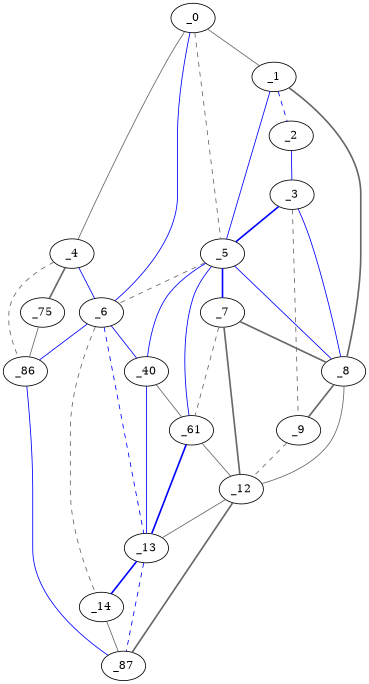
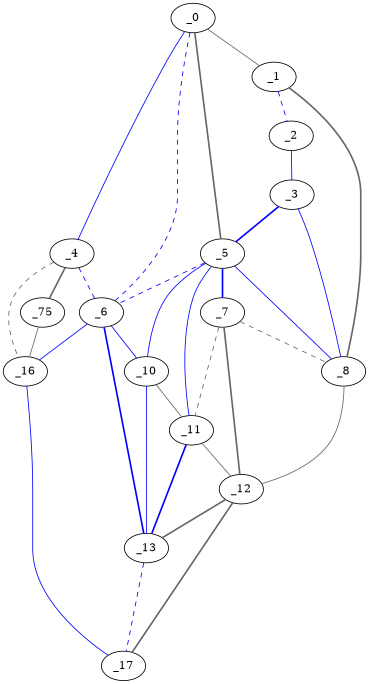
  graph {
    node [x=43 y=52]
    edge [color=blue style=solid valence=1]
    _0 [y=46]
    _1 [y=116]
    _4 [x=59 y=16]
    _5 [x=65 y=97]
    _6 [x=70]
    _2 [y=123]
    _8 [x=77 y=106]
    n8 [label=_75 x=86 y=5]
-   _16 [x=86 y=36 label=_86]
+   _16 [x=86 y=36]
    _7 [x=75 y=94]
-   _10 [x=79 y=78 label=_40]
-   _11 [x=79 y=85 label=_61]
+   _10 [x=79 y=78]
+   _11 [x=79 y=85]
    _13 [x=84 y=73]
-   _14 [x=85]
    _3 [x=56 y=124]
-   _9 [x=78 y=115]
-   _17 [x=86 y=44 label=_87]
+   _17 [x=86 y=44]
    _12 [x=83 y=104]
    _0 -- _1 [color=gray40]
-   _0 -- _4 [color=gray40]
-   _0 -- _5 [color=gray40 style=dashed valence=2]
-   _0 -- _6 [valence=2]
-   _1 -- _5 [valence=2]
+   _0 -- _4
+   _0 -- _5 [color=gray40 style=bold valence=2]
+   _0 -- _6 [style=dashed valence=2]
    _1 -- _2 [style=dashed]
    _1 -- _8 [color=gray40 style=bold]
-   _4 -- _6 [valence=2]
+   _4 -- _6 [style=dashed valence=2]
    _4 -- n8 [color=gray40 style=bold]
    _4 -- _16 [color=gray40 style=dashed valence=2]
-   _5 -- _6 [color=gray40 style=dashed]
+   _5 -- _6 [style=dashed]
    _5 -- _8
    _5 -- _7 [style=bold valence=2]
    _5 -- _10 [valence=2]
    _5 -- _11
    _6 -- _16 [valence=2]
    _6 -- _10 [valence=2]
-   _6 -- _13 [style=dashed]
-   _6 -- _14 [color=gray40 style=dashed valence=2]
+   _6 -- _13 [style=bold]
    _2 -- _3
-   _8 -- _9 [color=gray40 style=bold valence=2]
    _8 -- _12 [color=gray40]
    n8 -- _16 [color=gray40]
    _16 -- _17
-   _7 -- _8 [color=gray40 style=bold valence=2]
+   _7 -- _8 [color=gray40 style=dashed valence=2]
    _7 -- _11 [color=gray40 style=dashed valence=2]
    _7 -- _12 [color=gray40 style=bold valence=2]
    _10 -- _11 [color=gray40 valence=2]
    _10 -- _13 [valence=2]
    _11 -- _13 [style=bold valence=2]
    _11 -- _12 [color=gray40 valence=2]
-   _13 -- _14 [style=bold valence=2]
    _13 -- _17 [style=dashed valence=2]
-   _14 -- _17 [color=gray40]
    _3 -- _5 [style=bold]
    _3 -- _8
-   _3 -- _9 [color=gray40 style=dashed]
-   _9 -- _12 [color=gray40 style=dashed]
-   _12 -- _13 [color=gray40]
+   _12 -- _13 [color=gray40 style=bold]
    _12 -- _17 [color=gray40 style=bold]
  }
